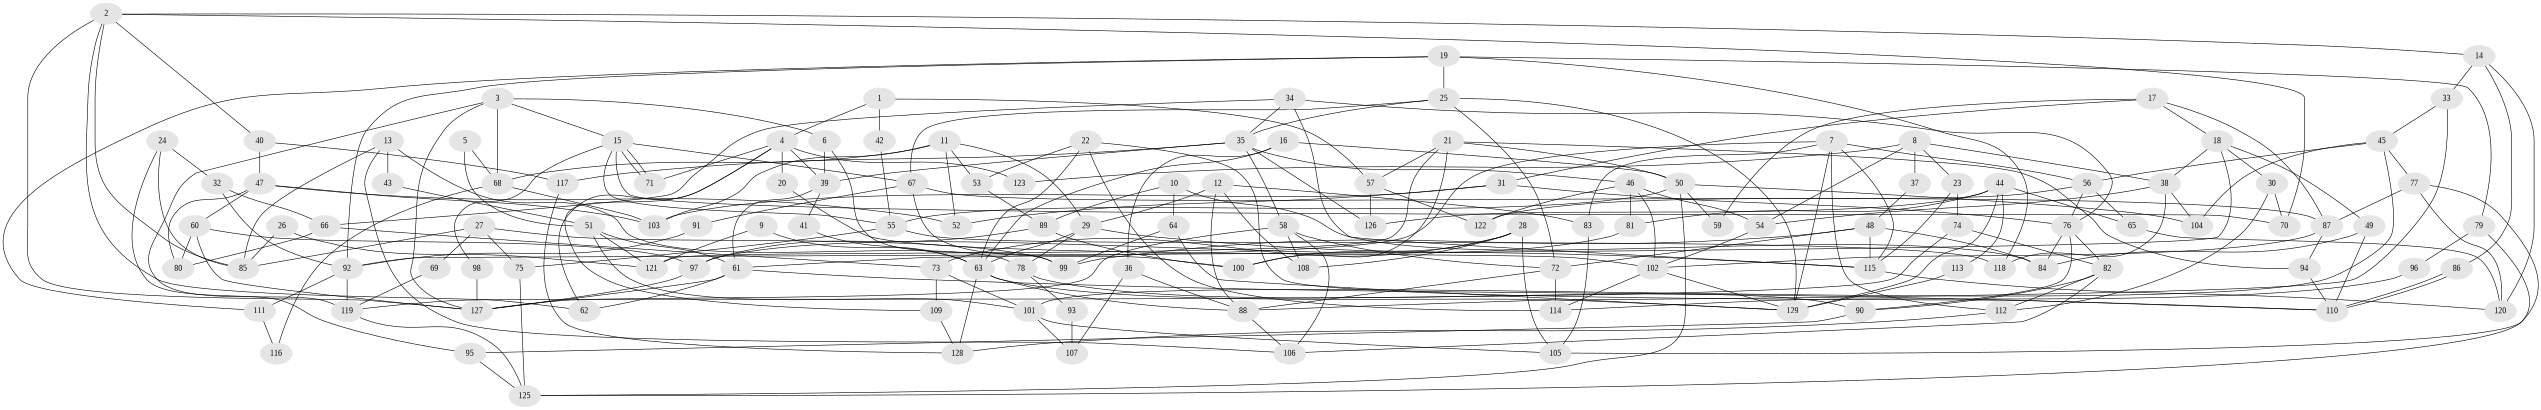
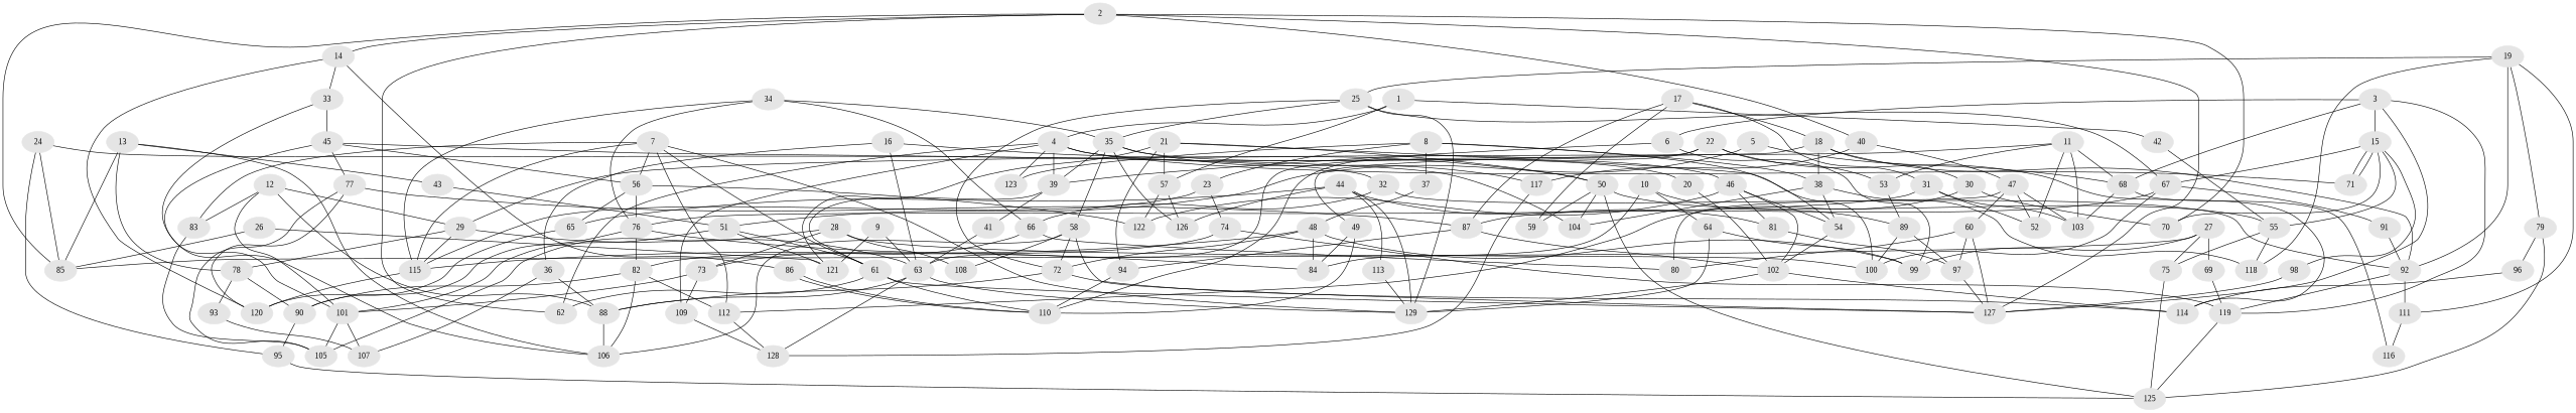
  graph {
    fontname="Liberation Serif"
    node [color=gray90 fontname="Liberation Serif" style=filled]
    edge [fontname="Liberation Serif"]
    1
    4
    42
    57
    62
    20
    39
    71
    109
    123
    55
    126
    122
    2
    14
    40
    70
    85
    127
    33
    86
    120
    117
    47
    3
    6
    15
    68
    119
    99
    67
    98
    103
    116
    125
    102
    61
    41
    128
    5
    51
    121
    101
    7
    56
    83
    112
    115
    129
    76
    65
    110
    105
    8
    23
    37
    38
    54
    74
    48
    118
    104
    9
    63
    88
    10
    64
    84
    89
    100
    97
    11
    29
    52
    53
    78
    12
    108
    106
    13
    43
    90
    93
    45
    75
    87
    91
    16
    36
    50
    107
    59
    17
    18
    31
    30
    49
    92
    94
    111
    19
    25
    79
    35
    72
    96
    114
    21
    22
    82
    24
    32
    95
    66
    46
    58
    26
    27
    69
    28
    73
    80
    77
    34
    81
    60
    44
    113
    1 -- 4
    1 -- 42
    1 -- 57
    4 -- 62
    4 -- 20
    4 -- 39
    4 -- 71
    4 -- 109
    4 -- 123
    42 -- 55
    57 -- 126
    57 -- 122
    20 -- 102
    39 -- 61
    39 -- 41
    109 -- 128
    55 -- 118
    55 -- 75
    2 -- 62
    2 -- 14
    2 -- 40
    2 -- 70
    2 -- 85
    2 -- 127
    14 -- 33
    14 -- 86
    14 -- 120
    40 -- 117
    40 -- 47
-   33 -- 88
+   33 -- 106
    33 -- 45
    86 -- 110
    86 -- 110
    117 -- 128
    47 -- 103
    47 -- 52
    47 -- 80
    47 -- 60
    3 -- 127
    3 -- 6
    3 -- 15
    3 -- 68
    3 -- 119
    6 -- 39
    6 -- 99
    15 -- 71
    15 -- 71
    15 -- 55
    15 -- 70
    15 -- 67
    15 -- 98
    68 -- 103
    68 -- 116
    119 -- 125
    67 -- 100
    67 -- 87
    67 -- 91
    98 -- 127
    102 -- 129
    102 -- 114
    61 -- 62
    61 -- 127
    61 -- 110
    41 -- 63
    5 -- 68
    5 -- 51
    51 -- 61
    51 -- 121
    51 -- 101
    101 -- 105
    101 -- 107
    7 -- 61
    7 -- 56
    7 -- 83
    7 -- 112
    7 -- 115
    7 -- 129
    56 -- 122
    56 -- 76
    56 -- 65
    83 -- 105
    112 -- 128
    115 -- 120
    76 -- 84
    76 -- 90
    76 -- 82
    65 -- 120
    8 -- 123
    8 -- 23
    8 -- 37
    8 -- 38
    8 -- 54
    23 -- 115
    23 -- 74
    37 -- 48
    38 -- 54
    38 -- 118
    38 -- 104
    54 -- 102
    74 -- 119
    74 -- 82
    48 -- 99
    48 -- 115
    48 -- 84
    48 -- 72
    9 -- 121
    9 -- 63
    63 -- 128
    63 -- 129
    63 -- 88
    88 -- 106
    10 -- 64
    10 -- 84
    10 -- 89
    64 -- 99
    64 -- 129
    89 -- 100
    89 -- 97
    97 -- 127
    11 -- 68
    11 -- 103
    11 -- 29
    11 -- 52
    11 -- 53
    29 -- 115
    29 -- 63
    29 -- 78
    53 -- 89
    78 -- 90
    78 -- 93
    12 -- 83
    12 -- 88
    12 -- 29
-   12 -- 108
+   12 -- 101
    13 -- 85
    13 -- 78
    13 -- 106
    13 -- 43
    43 -- 51
    90 -- 95
    93 -- 107
    45 -- 101
    45 -- 56
    45 -- 104
    45 -- 77
    75 -- 125
    87 -- 102
    87 -- 94
    91 -- 92
    16 -- 63
    16 -- 36
    16 -- 50
    36 -- 88
    36 -- 107
    50 -- 55
    50 -- 125
    50 -- 104
    50 -- 59
    17 -- 87
    17 -- 59
    17 -- 18
    17 -- 31
    18 -- 38
    18 -- 30
    18 -- 49
    18 -- 92
    31 -- 103
    31 -- 76
    31 -- 52
    30 -- 70
    30 -- 112
    49 -- 110
    49 -- 84
    92 -- 119
    92 -- 111
    94 -- 110
    111 -- 116
    19 -- 118
    19 -- 92
    19 -- 111
    19 -- 25
    19 -- 79
    25 -- 67
    25 -- 129
    25 -- 35
    25 -- 72
    79 -- 125
    79 -- 96
    35 -- 39
    35 -- 126
    35 -- 117
    35 -- 46
    35 -- 58
    72 -- 88
    72 -- 114
    96 -- 114
    21 -- 57
    21 -- 121
    21 -- 100
    21 -- 50
    21 -- 94
    22 -- 110
    22 -- 63
    22 -- 53
    22 -- 114
    82 -- 112
    82 -- 106
    82 -- 90
    24 -- 85
    24 -- 32
    24 -- 95
    32 -- 92
    32 -- 66
    95 -- 125
    66 -- 73
    66 -- 80
    46 -- 122
    46 -- 102
    46 -- 54
    46 -- 81
    58 -- 127
    58 -- 108
    58 -- 106
    58 -- 72
    26 -- 85
    26 -- 121
    27 -- 85
    27 -- 99
    27 -- 75
    27 -- 69
    69 -- 119
    28 -- 105
    28 -- 100
    28 -- 108
    28 -- 73
    73 -- 109
    73 -- 101
    77 -- 120
    77 -- 105
    77 -- 87
    34 -- 115
    34 -- 76
    34 -- 35
    34 -- 66
    81 -- 97
    60 -- 127
    60 -- 97
    60 -- 80
    44 -- 126
    44 -- 129
    44 -- 65
    44 -- 81
    44 -- 113
    113 -- 129
  }
